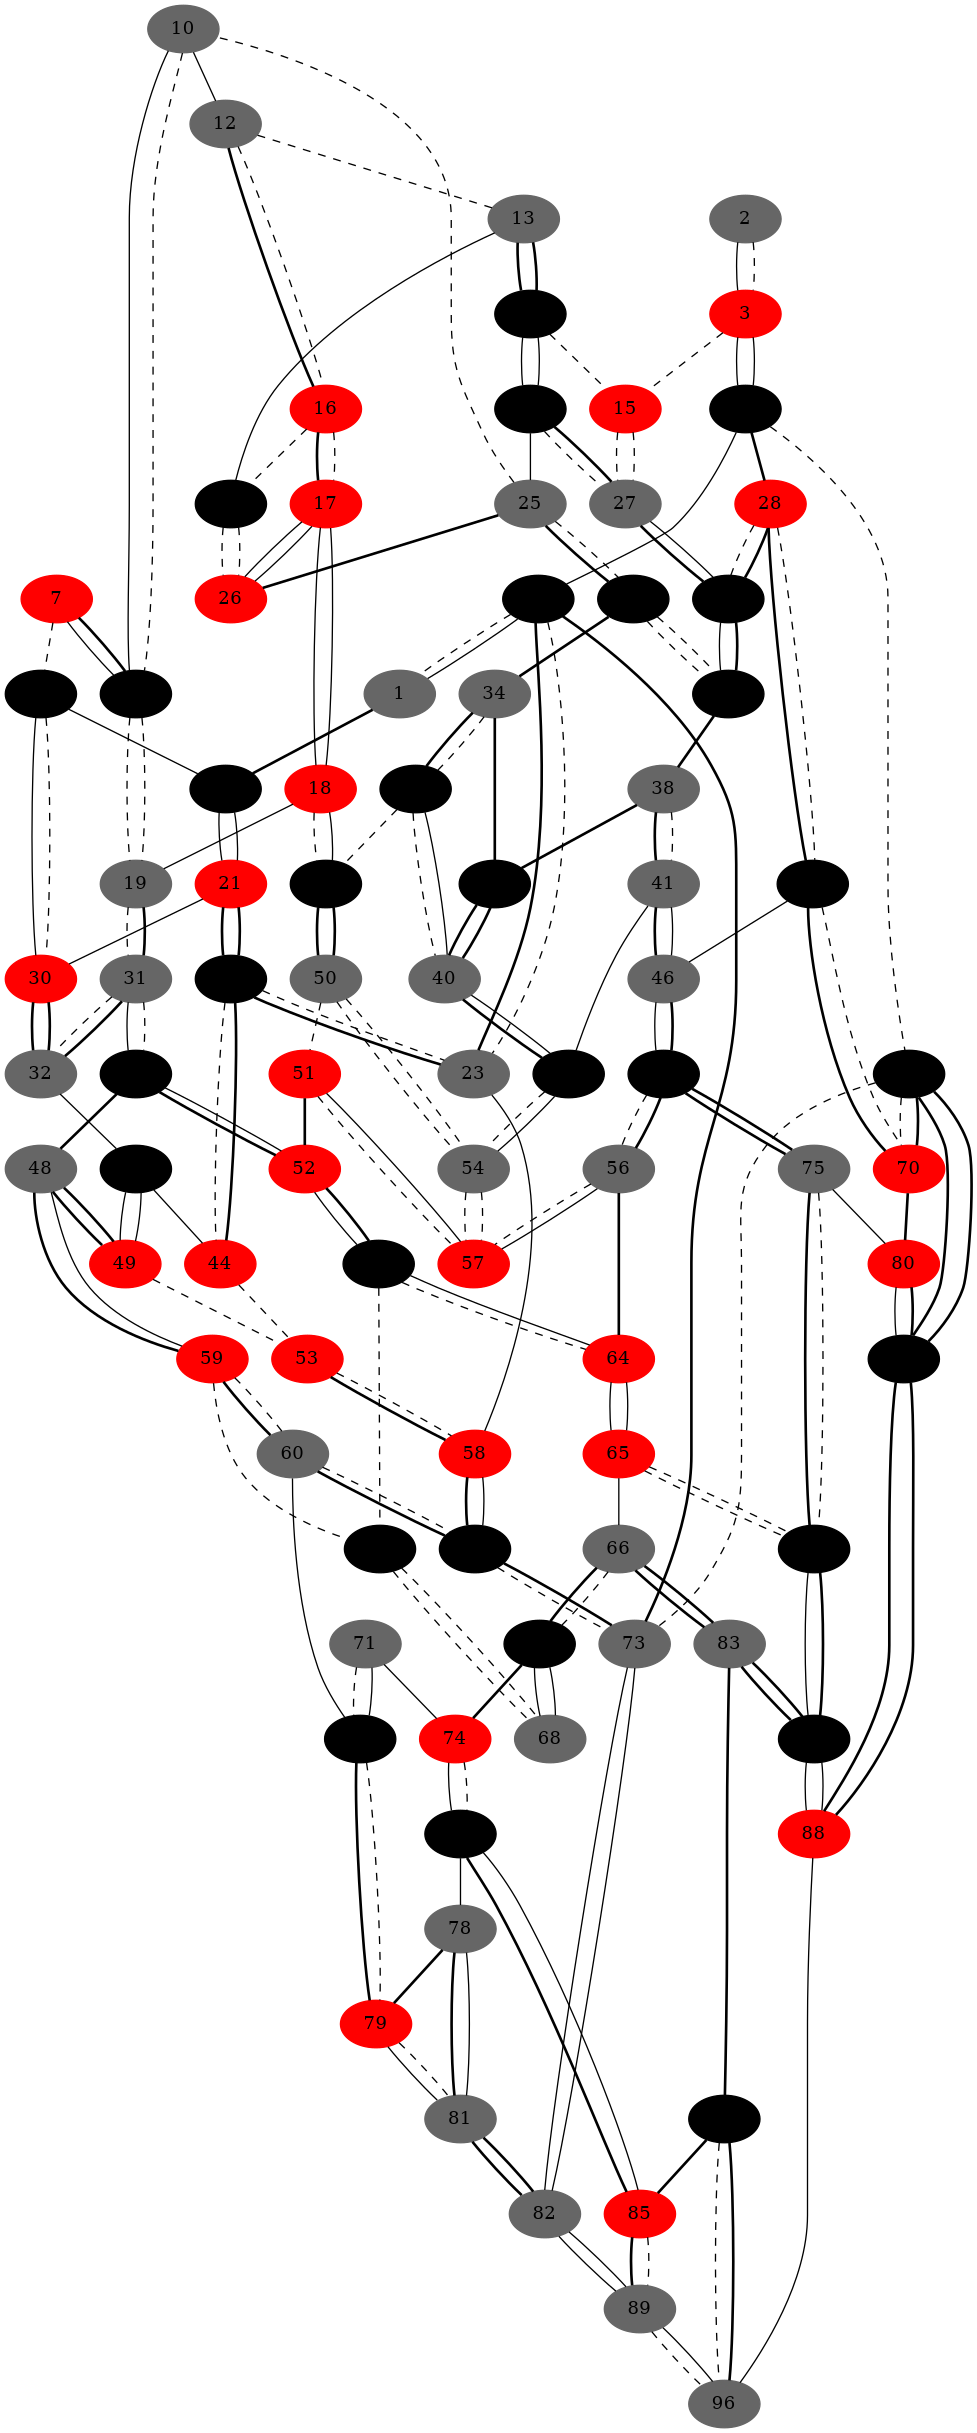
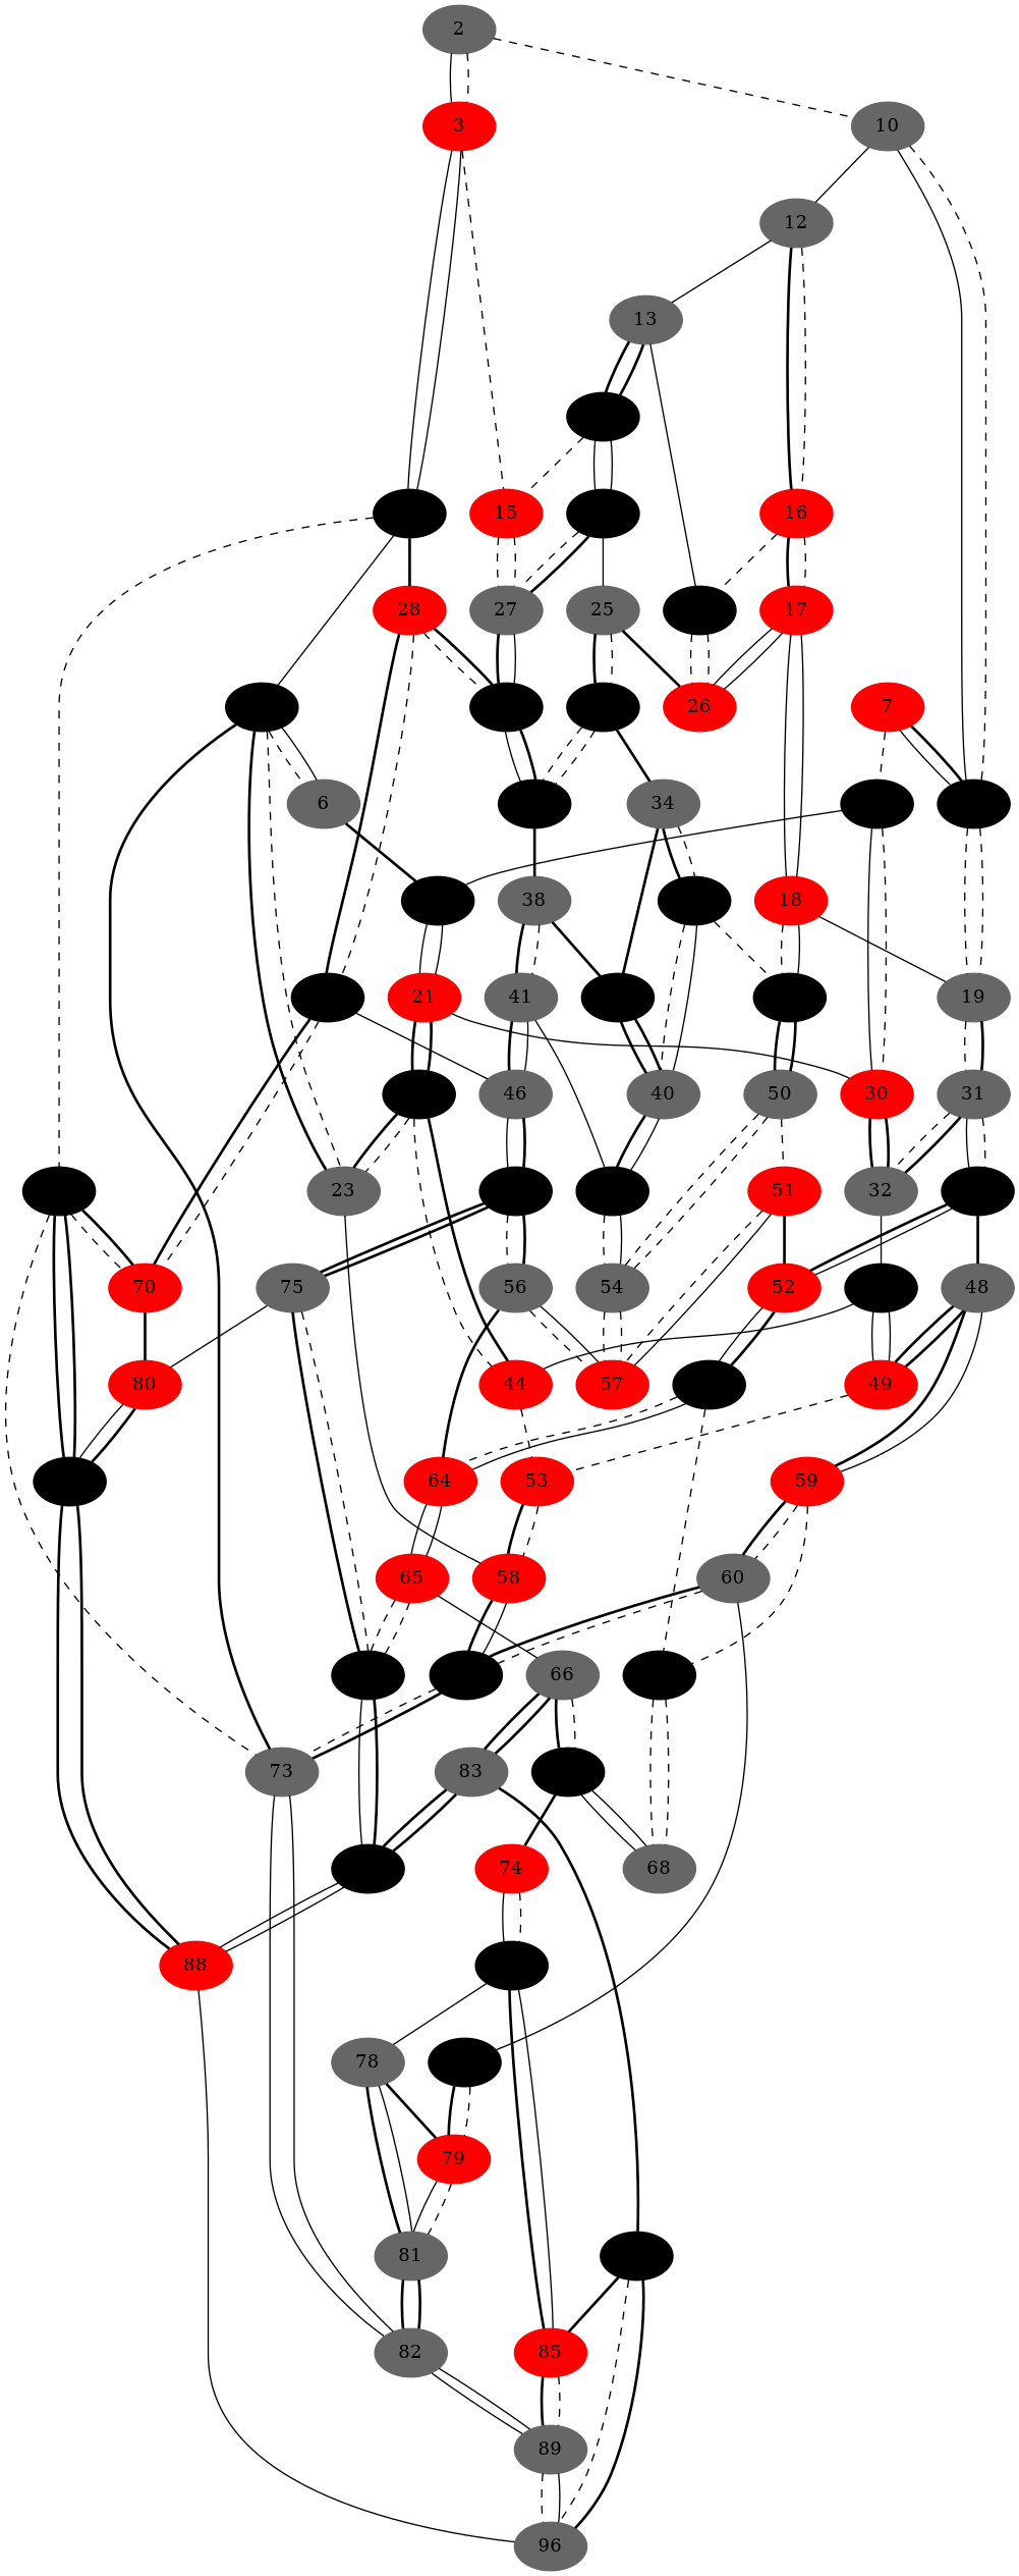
  graph {
    node [color=gray40 style=filled]
    edge [style=bold]
    3 [color=red]
    2
    10
    7 [color=red]
    8 [color=black]
    11 [color=black]
    4 [color=black]
    15 [color=red]
    12
    5 [color=black]
    28 [color=red]
    69 [color=black]
    27
-   6 [label=1]
+   6
    23
    73
    29 [color=black]
    45 [color=black]
    70 [color=red]
    87 [color=black]
    9 [color=black]
    58 [color=red]
    82
    21 [color=red]
    30 [color=red]
    19
    32
    22 [color=black]
    13
    16 [color=red]
    31
    14 [color=black]
    20 [color=black]
    17 [color=red]
    24 [color=black]
    26 [color=red]
    25
    18 [color=red]
    36 [color=black]
    50
    47 [color=black]
    44 [color=red]
    53 [color=red]
    61 [color=black]
    33 [color=black]
    37 [color=black]
    34
    46
    38
    43 [color=black]
    48
    52 [color=red]
    49 [color=red]
    35 [color=black]
    39 [color=black]
    40
    42 [color=black]
    54
    51 [color=red]
    41
    55 [color=black]
    57 [color=red]
    80 [color=red]
    56
    75
    59 [color=red]
    62 [color=black]
    60
    63 [color=black]
    64 [color=red]
    76 [color=black]
    65 [color=red]
    72 [color=black]
    68
    79 [color=red]
    66
    67 [color=black]
    83
    86 [color=black]
    74 [color=red]
    84 [color=black]
    77 [color=black]
-   71
    88 [color=red]
    81
    89
    78
    85 [color=red]
    n89 [label=96]
    3 -- 4 [style=solid]
    3 -- 4 [style=solid]
    3 -- 15 [style=dashed]
    2 -- 3 [style=solid]
    2 -- 3 [style=dashed]
-   25 -- 10 [style=dashed]
+   2 -- 10 [style=dashed]
    10 -- 11 [style=solid]
    10 -- 11 [style=dashed]
    10 -- 12 [style=solid]
    7 -- 8 [style=dashed]
    7 -- 11 [style=solid]
    7 -- 11
    8 -- 9 [style=solid]
    8 -- 30 [style=solid]
    8 -- 30 [style=dashed]
    11 -- 19 [style=dashed]
    11 -- 19 [style=dashed]
    4 -- 5 [style=solid]
    4 -- 28
    4 -- 69 [style=dashed]
    15 -- 27 [style=dashed]
    15 -- 27 [style=dashed]
-   12 -- 13 [style=dashed]
+   12 -- 13 [style=solid]
    12 -- 16
    12 -- 16 [style=dashed]
    5 -- 6 [style=dashed]
    5 -- 6 [style=solid]
    5 -- 23
    5 -- 23 [style=dashed]
    5 -- 73
    28 -- 29 [style=dashed]
    28 -- 29
    28 -- 45
    28 -- 45 [style=dashed]
    69 -- 73 [style=dashed]
    69 -- 70 [style=dashed]
    69 -- 70
    69 -- 87
    69 -- 87
    27 -- 29
    27 -- 29 [style=solid]
    6 -- 9
    23 -- 58 [style=solid]
    73 -- 82 [style=solid]
    73 -- 82 [style=solid]
    29 -- 37 [style=solid]
    29 -- 37
    45 -- 70
    45 -- 70 [style=dashed]
    45 -- 46 [style=solid]
    70 -- 80
    87 -- 88
    87 -- 88
    9 -- 21 [style=solid]
    9 -- 21 [style=solid]
    58 -- 61
    58 -- 61 [style=solid]
    82 -- 89 [style=solid]
    82 -- 89 [style=solid]
    21 -- 30 [style=solid]
    21 -- 22
    21 -- 22
    30 -- 32
    30 -- 32
    19 -- 31 [style=dashed]
    19 -- 31
    32 -- 43 [style=solid]
    22 -- 23
    22 -- 23 [style=dashed]
    22 -- 44 [style=dashed]
    22 -- 44
    13 -- 14
    13 -- 14
    13 -- 20 [style=solid]
    16 -- 20 [style=dashed]
    16 -- 17
    16 -- 17 [style=dashed]
    31 -- 32 [style=dashed]
    31 -- 32
    31 -- 47 [style=solid]
    31 -- 47 [style=dashed]
    14 -- 15 [style=dashed]
    14 -- 24 [style=solid]
    14 -- 24 [style=solid]
    20 -- 26 [style=dashed]
    20 -- 26 [style=dashed]
    17 -- 26 [style=solid]
    17 -- 26 [style=solid]
    17 -- 18 [style=solid]
    17 -- 18 [style=solid]
    24 -- 27 [style=dashed]
    24 -- 27
    24 -- 25 [style=solid]
    25 -- 26
    25 -- 33
    25 -- 33 [style=dashed]
    18 -- 19 [style=solid]
    18 -- 36 [style=dashed]
    18 -- 36 [style=solid]
    36 -- 50
    36 -- 50
    50 -- 54 [style=dashed]
    50 -- 54 [style=dashed]
    50 -- 51 [style=dashed]
    47 -- 48
    47 -- 52
    47 -- 52 [style=solid]
    44 -- 53 [style=dashed]
    53 -- 58
    53 -- 58 [style=dashed]
    61 -- 73 [style=dashed]
    61 -- 73
    33 -- 37 [style=dashed]
    33 -- 37 [style=dashed]
    33 -- 34
    37 -- 38
    34 -- 35
    34 -- 35 [style=dashed]
    34 -- 39
    46 -- 55 [style=solid]
    46 -- 55
    38 -- 39
    38 -- 41
    38 -- 41 [style=dashed]
    43 -- 44 [style=solid]
    43 -- 49 [style=solid]
    43 -- 49 [style=solid]
    48 -- 49
    48 -- 49
    48 -- 59
    48 -- 59 [style=solid]
    52 -- 62 [style=solid]
    52 -- 62
    49 -- 53 [style=dashed]
    35 -- 36 [style=dashed]
    35 -- 40 [style=dashed]
    35 -- 40 [style=solid]
    39 -- 40
    39 -- 40
    40 -- 42
    40 -- 42 [style=solid]
    42 -- 54 [style=dashed]
    42 -- 54 [style=solid]
    54 -- 57 [style=dashed]
    54 -- 57 [style=dashed]
    51 -- 52
    51 -- 57 [style=dashed]
    51 -- 57 [style=solid]
    41 -- 46
    41 -- 46 [style=solid]
    41 -- 42 [style=solid]
    55 -- 56 [style=dashed]
    55 -- 56
    55 -- 75
    55 -- 75
    80 -- 87 [style=solid]
    80 -- 87
    56 -- 57 [style=dashed]
    56 -- 57 [style=solid]
    56 -- 64
    75 -- 80 [style=solid]
    75 -- 76
    75 -- 76 [style=dashed]
    59 -- 60
    59 -- 60 [style=dashed]
    59 -- 63 [style=dashed]
    62 -- 63 [style=dashed]
    62 -- 64 [style=dashed]
    62 -- 64 [style=solid]
    60 -- 61
    60 -- 61 [style=dashed]
    60 -- 72 [style=solid]
    63 -- 68 [style=dashed]
    63 -- 68 [style=dashed]
    64 -- 65 [style=solid]
    64 -- 65 [style=solid]
    76 -- 86 [style=solid]
    76 -- 86
    65 -- 76 [style=dashed]
    65 -- 76 [style=dashed]
    65 -- 66 [style=solid]
    72 -- 79
    72 -- 79 [style=dashed]
    79 -- 81 [style=solid]
    79 -- 81 [style=dashed]
    66 -- 67
    66 -- 67 [style=dashed]
    66 -- 83
    66 -- 83
    67 -- 68 [style=solid]
    67 -- 68 [style=solid]
    67 -- 74
    83 -- 86
    83 -- 86
    83 -- 84
    86 -- 88 [style=solid]
    86 -- 88 [style=solid]
    74 -- 77 [style=solid]
    74 -- 77 [style=dashed]
    84 -- 85
    84 -- n89 [style=dashed]
    84 -- n89
    77 -- 78 [style=solid]
    77 -- 85
    77 -- 85 [style=solid]
-   71 -- 72 [style=dashed]
-   71 -- 72 [style=solid]
-   71 -- 74 [style=solid]
    88 -- n89 [style=solid]
    81 -- 82
    81 -- 82
    89 -- n89 [style=dashed]
    89 -- n89 [style=solid]
    78 -- 79
    78 -- 81
    78 -- 81 [style=solid]
    85 -- 89
    85 -- 89 [style=dashed]
  }
